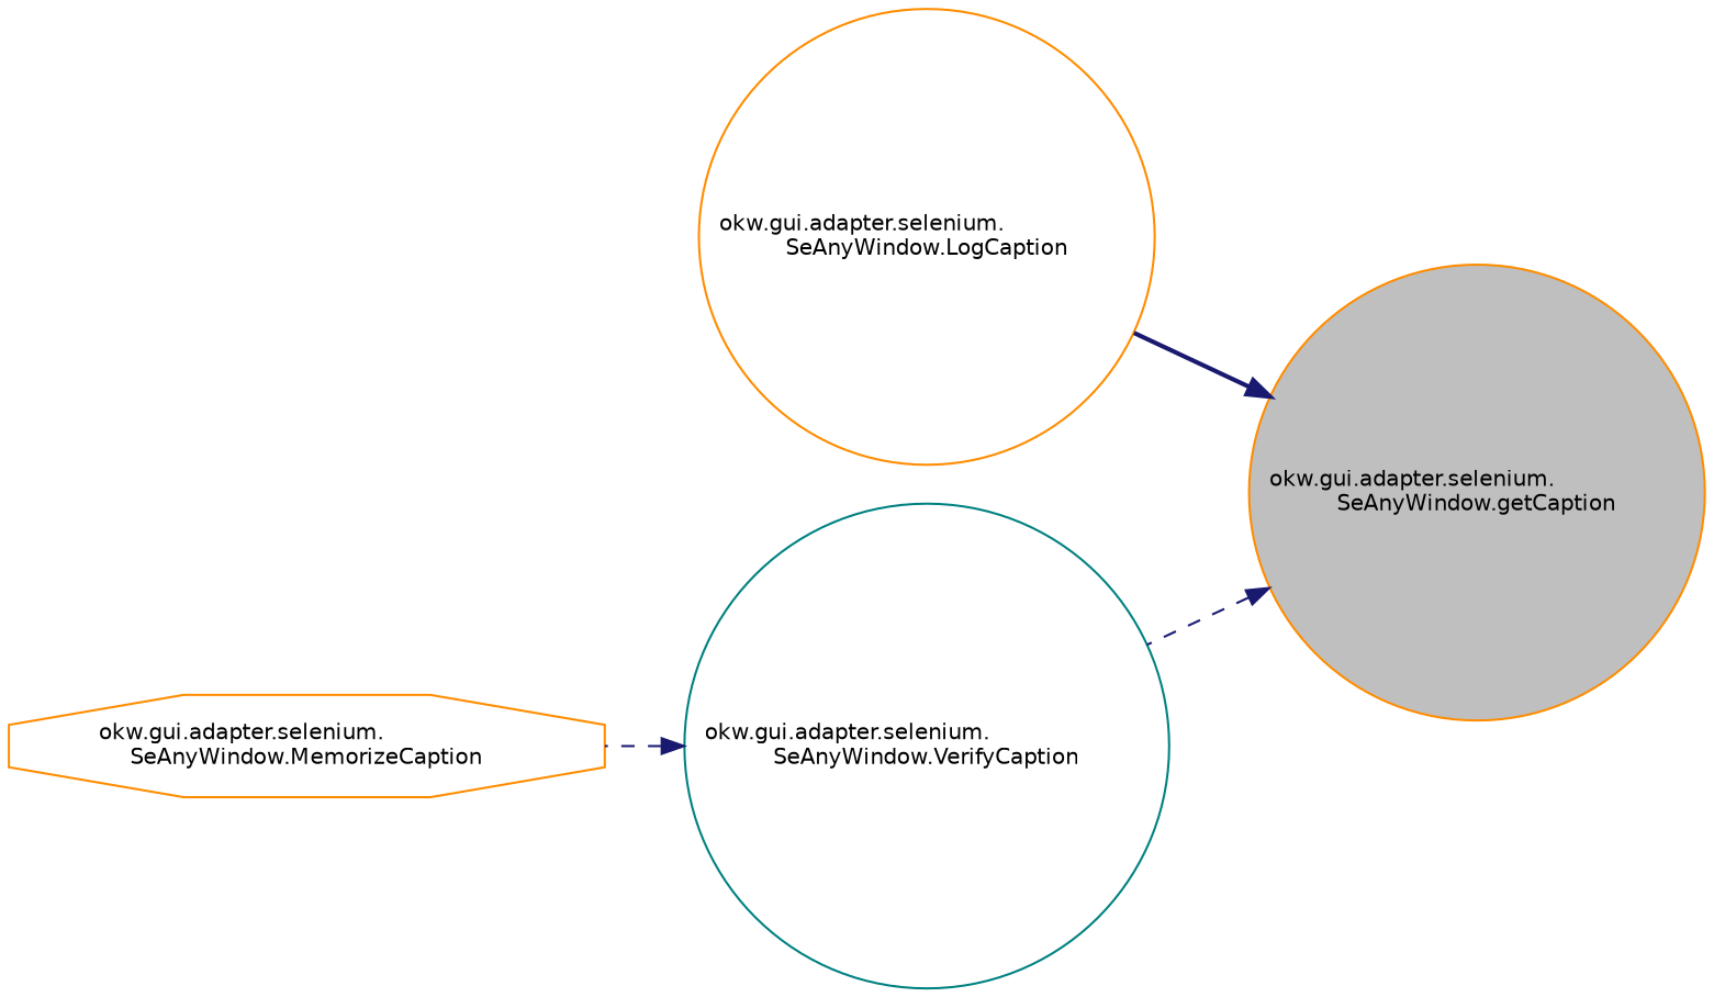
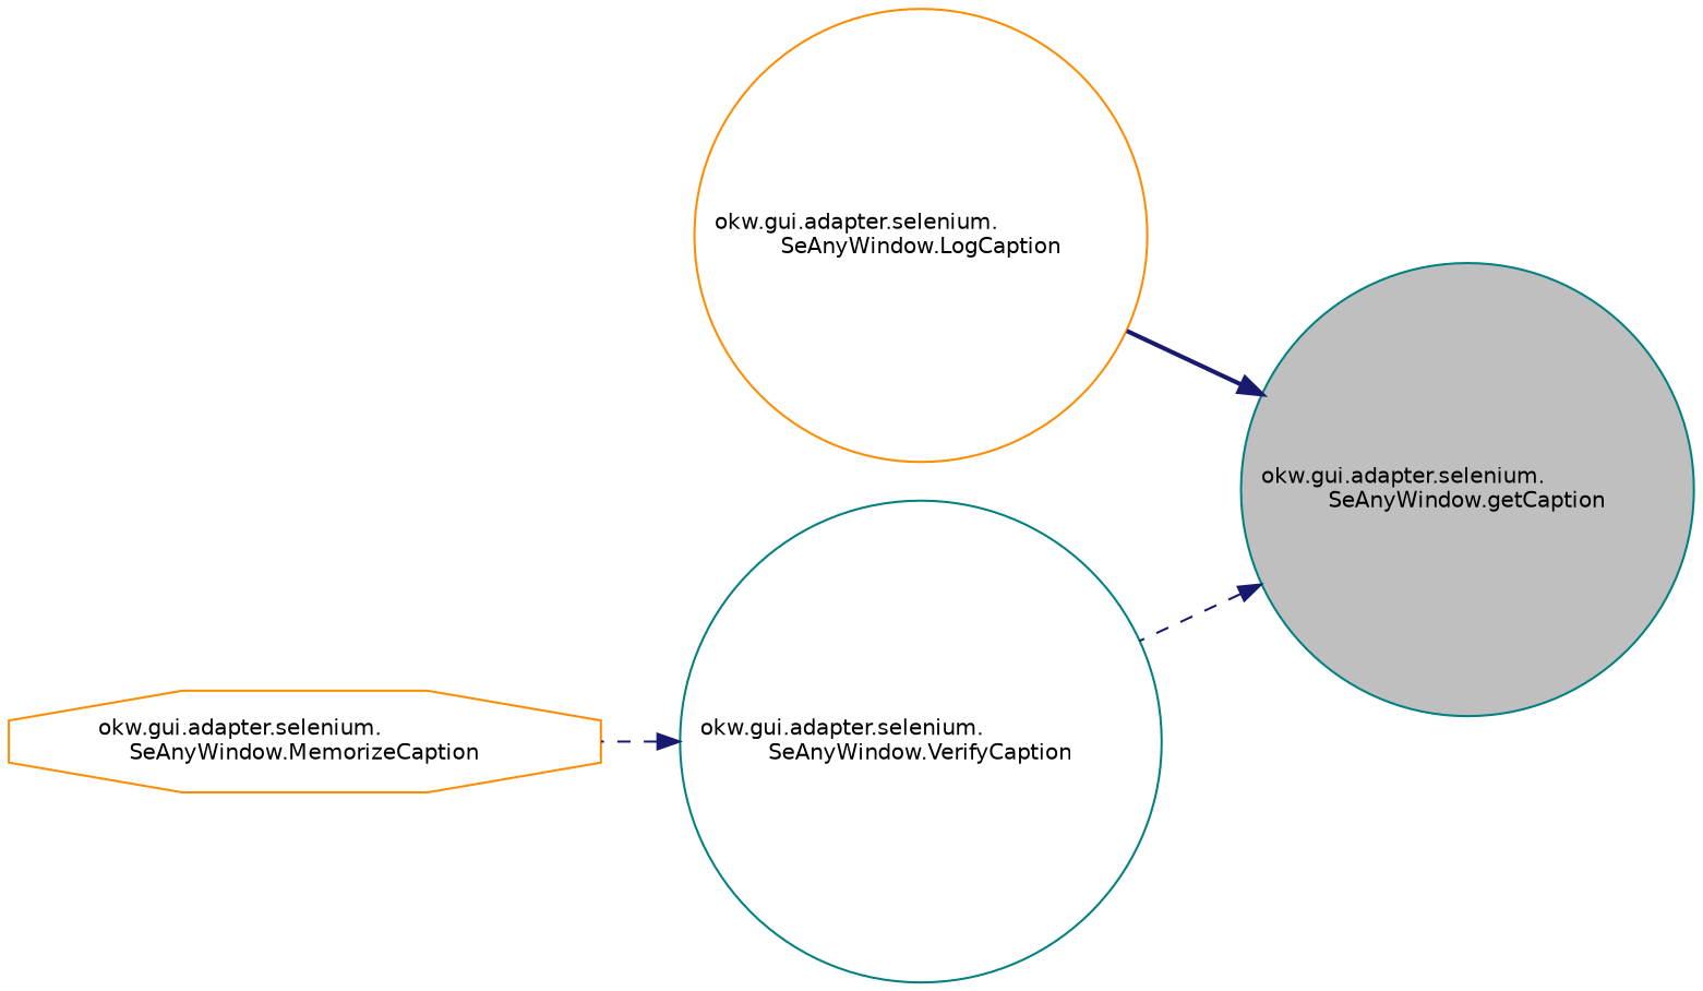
  digraph {
    rankdir=RL
    node [color=teal fillcolor=white fontname=Helvetica fontsize=10 shape=circle style=filled]
    edge [color=midnightblue dir=back fontname=Helvetica fontsize=10 labelfontname=Helvetica labelfontsize=10 style=dashed]
-   n1 [color=darkorange fillcolor=grey75 fontcolor=black height=0.2 label="okw.gui.adapter.selenium.\lSeAnyWindow.getCaption" width=0.4]
+   n1 [fillcolor=grey75 fontcolor=black height=0.2 label="okw.gui.adapter.selenium.\lSeAnyWindow.getCaption" width=0.4]
    n2 [color=darkorange height=0.2 label="okw.gui.adapter.selenium.\lSeAnyWindow.LogCaption" width=0.4]
    n3 [height=0.2 label="okw.gui.adapter.selenium.\lSeAnyWindow.VerifyCaption" width=0.4]
    n4 [color=darkorange height=0.2 label="okw.gui.adapter.selenium.\lSeAnyWindow.MemorizeCaption" shape=octagon width=0.4]
    n1 -> n2 [style=bold]
    n1 -> n3
    n3 -> n4
  }
